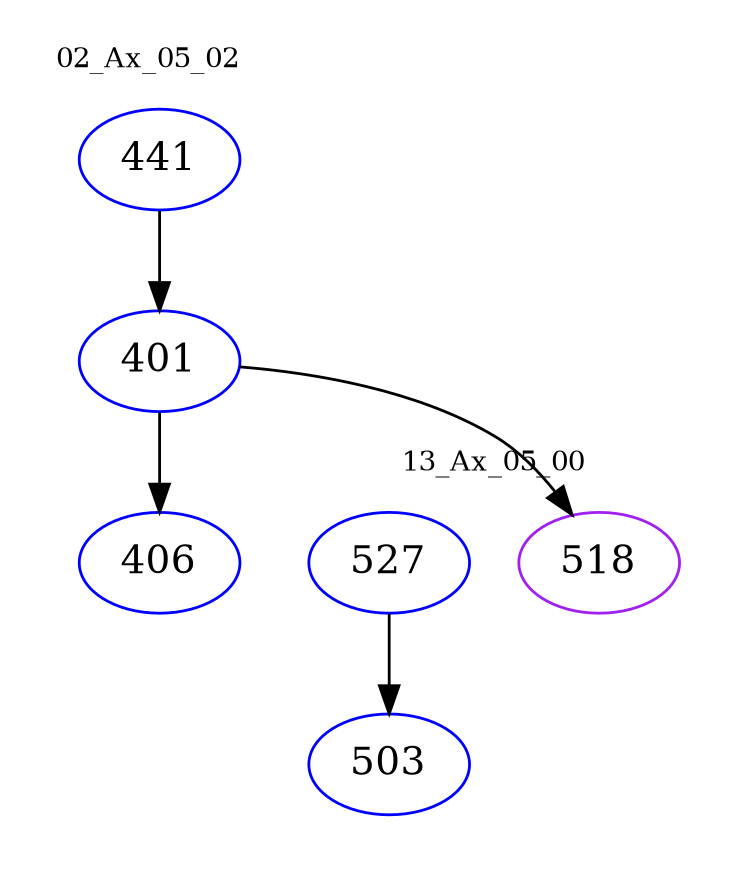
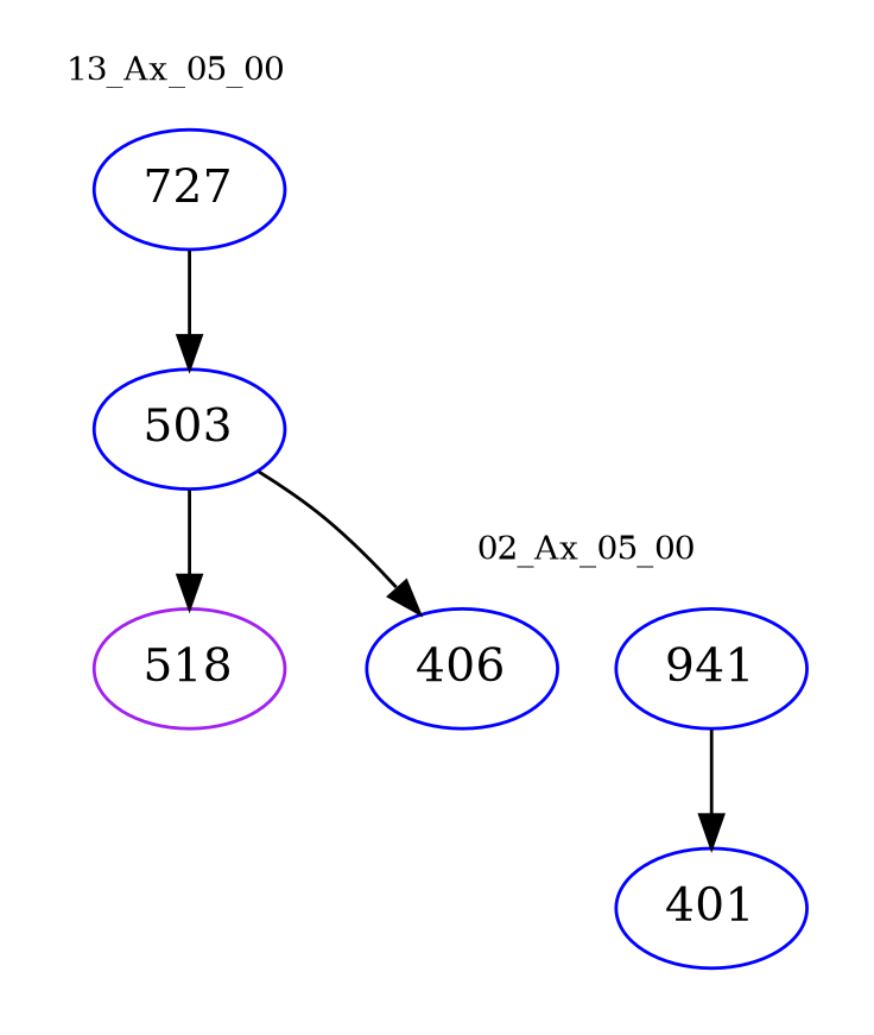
  digraph {
    node [color=blue]
    edge [color=black]
    n1 [label=503]
    n2 [color=purple label=518]
-   n3 [label=527]
+   n3 [label=727]
    n4 [label=401]
-   n5 [label=441]
+   n5 [label=941]
    n6 [label=406]
    subgraph cluster_1 {
      color=white
      fontsize=10
      label="13_Ax_05_00"
      n1
      n2
      n3
    }
    subgraph cluster_2 {
      color=white
      fontsize=10
-     label="02_Ax_05_02"
+     label="02_Ax_05_00"
      n4
      n5
      n6
    }
-   n4 -> n2
+   n1 -> n2
    n3 -> n1
-   n4 -> n6
+   n1 -> n6
    n5 -> n4
  }
